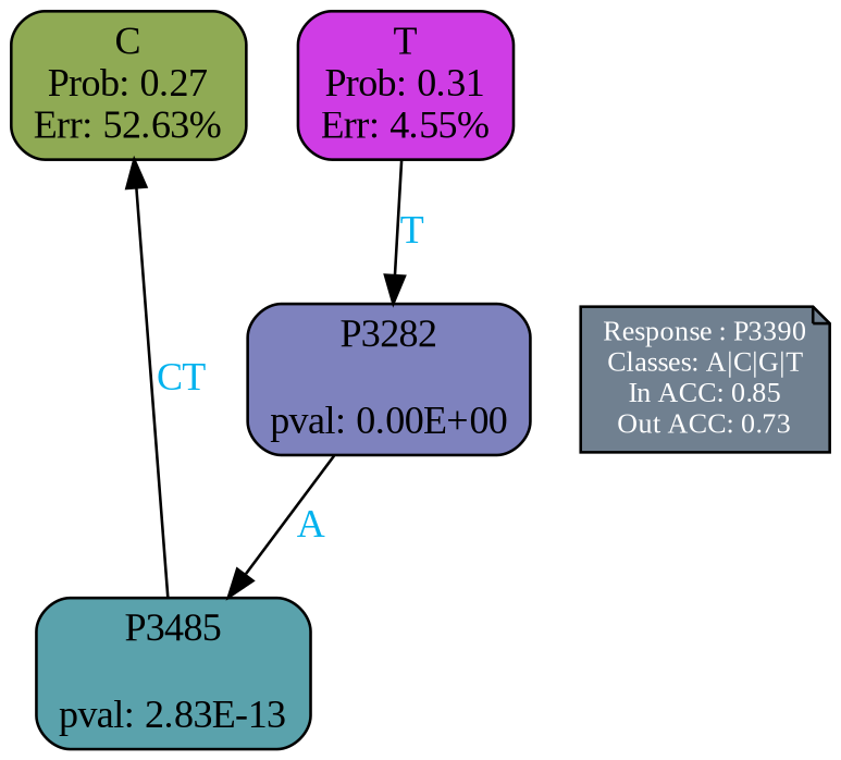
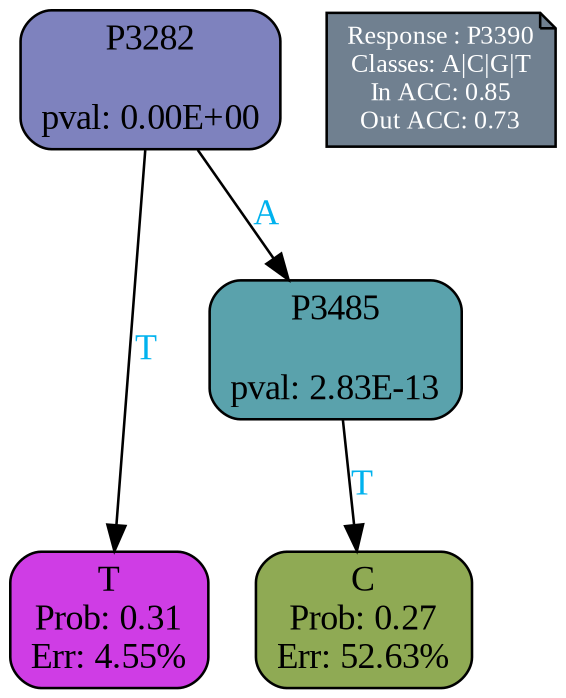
  digraph {
    fontname="Liberation Serif"
    ranksep=equally
    splines=polylines
    node [color=black fontname="Liberation Serif" shape=box style="filled, rounded"]
    edge [fontcolor=deepskyblue2 fontname="Liberation Serif"]
    n1 [fillcolor="#8faa54" label="C\nProb: 0.27\nErr: 52.63%"]
    n2 [fillcolor="#cf3de5" label="T\nProb: 0.31\nErr: 4.55%"]
    n3 [align=left fillcolor=slategray fontcolor=white fontsize=10 label="Response : P3390\nClasses: A|C|G|T\nIn ACC: 0.85\nOut ACC: 0.73\n" shape=note style=filled]
    n4 [fillcolor="#7e82be" label="P3282\n\npval: 0.00E+00"]
    n5 [fillcolor="#5aa2ac" label="P3485\n\npval: 2.83E-13"]
    subgraph sub_1 {
      rank=same
      n1
      n2
    }
    subgraph sub_2 {
      rank=same
      n3
      n4
    }
-   n2 -> n4 [label=T]
+   n4 -> n2 [label=T]
    n4 -> n5 [label=A]
-   n5 -> n1 [label=CT]
+   n5 -> n1 [label=T]
  }
